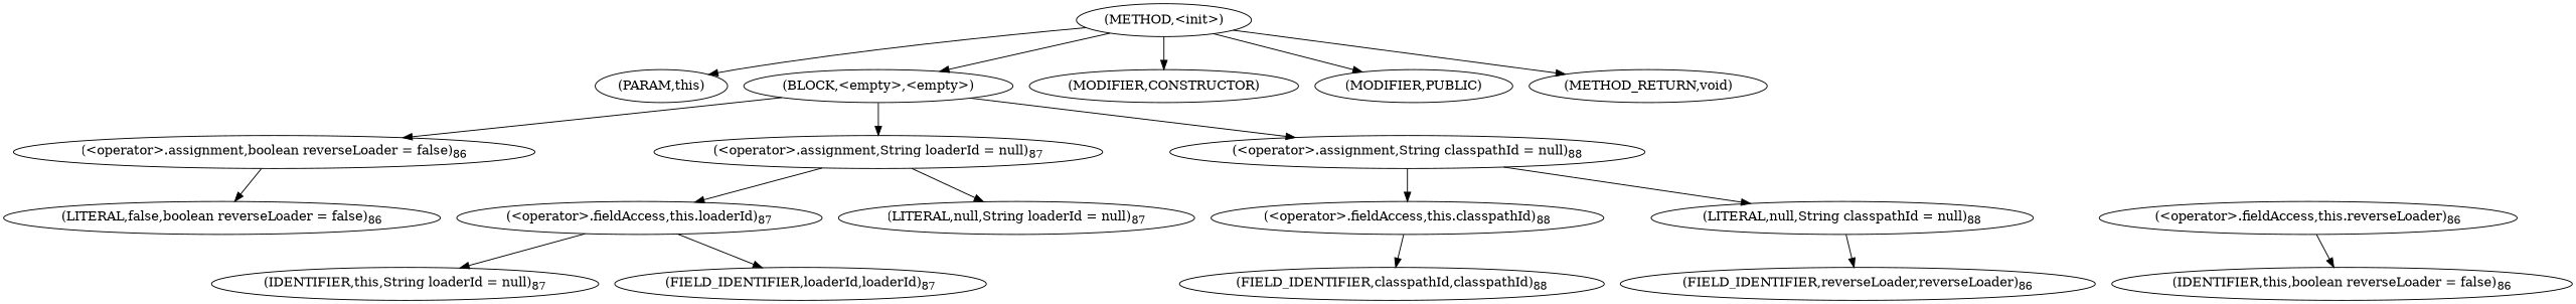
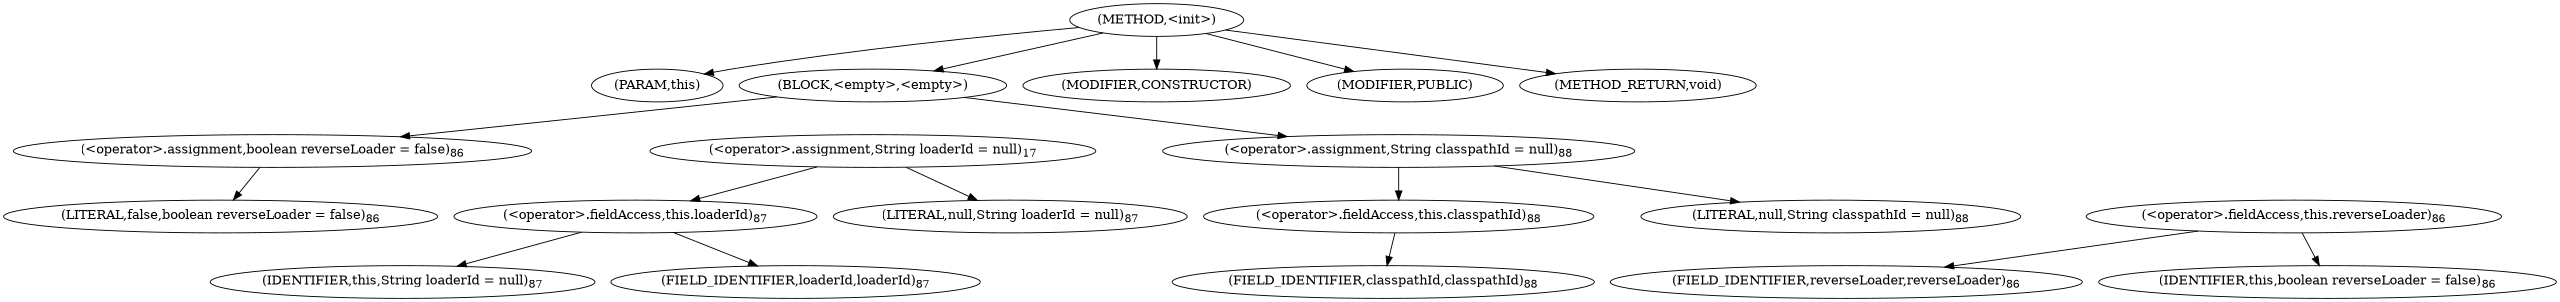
  digraph {
    n1 [label=<(METHOD,&lt;init&gt;)>]
    n2 [label=<(PARAM,this)>]
    n3 [label=<(BLOCK,&lt;empty&gt;,&lt;empty&gt;)>]
    n4 [label=<(MODIFIER,CONSTRUCTOR)>]
    n5 [label=<(MODIFIER,PUBLIC)>]
    n6 [label=<(METHOD_RETURN,void)>]
    n7 [label=<(&lt;operator&gt;.assignment,boolean reverseLoader = false)<SUB>86</SUB>>]
-   n8 [label=<(&lt;operator&gt;.assignment,String loaderId = null)<SUB>87</SUB>>]
+   n8 [label=<(&lt;operator&gt;.assignment,String loaderId = null)<SUB>17</SUB>>]
    n9 [label=<(&lt;operator&gt;.assignment,String classpathId = null)<SUB>88</SUB>>]
    n10 [label=<(LITERAL,false,boolean reverseLoader = false)<SUB>86</SUB>>]
    n11 [label=<(&lt;operator&gt;.fieldAccess,this.loaderId)<SUB>87</SUB>>]
    n12 [label=<(LITERAL,null,String loaderId = null)<SUB>87</SUB>>]
    n13 [label=<(&lt;operator&gt;.fieldAccess,this.classpathId)<SUB>88</SUB>>]
    n14 [label=<(LITERAL,null,String classpathId = null)<SUB>88</SUB>>]
    n15 [label=<(&lt;operator&gt;.fieldAccess,this.reverseLoader)<SUB>86</SUB>>]
    n16 [label=<(IDENTIFIER,this,boolean reverseLoader = false)<SUB>86</SUB>>]
    n17 [label=<(FIELD_IDENTIFIER,reverseLoader,reverseLoader)<SUB>86</SUB>>]
    n18 [label=<(IDENTIFIER,this,String loaderId = null)<SUB>87</SUB>>]
    n19 [label=<(FIELD_IDENTIFIER,loaderId,loaderId)<SUB>87</SUB>>]
    n20 [label=<(FIELD_IDENTIFIER,classpathId,classpathId)<SUB>88</SUB>>]
    n1 -> n2
    n1 -> n3
    n1 -> n4
    n1 -> n5
    n1 -> n6
    n3 -> n7
-   n3 -> n8
    n3 -> n9
    n7 -> n10
    n8 -> n11
    n8 -> n12
    n9 -> n13
    n9 -> n14
    n11 -> n18
    n11 -> n19
    n13 -> n20
    n15 -> n16
-   n14 -> n17
+   n15 -> n17
  }
